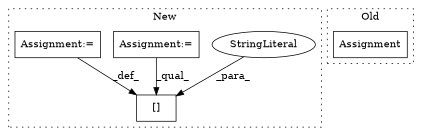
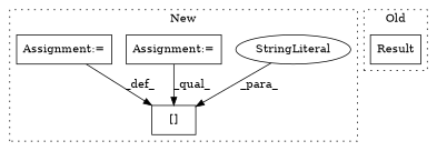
  digraph {
    node [a=7 l=1 shape=box]
    n1 [a=2 l="13,1" label="[]" s="2441,2461"]
    n2 [a=45 l=7 label=StringLiteral s=2454 shape=ellipse]
    n3 [label="Assignment:=" s=2421]
    n4 [label="Assignment:=" s=2462]
-   n5 [a=32 l="7,1" label=Assignment s="2103,2121"]
+   n5 [a=32 l="7,1" label=Result s="2103,2121"]
    subgraph cluster_1 {
      label=New
      style=dotted
      n1
      n2
      n3
      n4
    }
    subgraph cluster_2 {
      label=Old
      style=dotted
      n5
    }
    n2 -> n1 [label=_para_]
    n3 -> n1 [label=_qual_]
    n4 -> n1 [label=_def_]
  }
